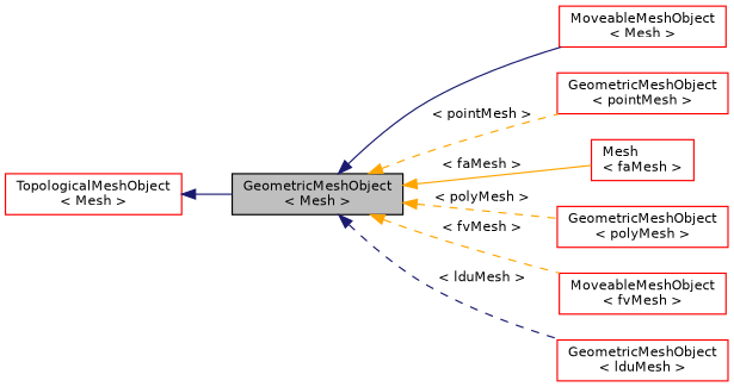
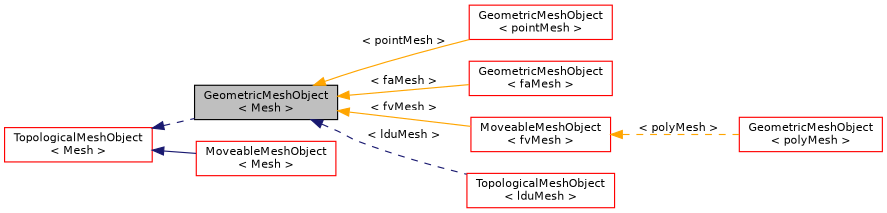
  digraph {
    rankdir=LR
    node [color=red fontname=Helvetica fontsize=10 shape=record]
    edge [color=orange dir=back fontname=Helvetica fontsize=10 labelfontname=Helvetica labelfontsize=10 style=dashed]
    n1 [color=black fillcolor=grey75 fontcolor=black height=0.2 label="GeometricMeshObject\l\< Mesh \>" style=filled width=0.4]
    n2 [height=0.2 label="MoveableMeshObject\l\< Mesh \>" width=0.4]
    n3 [height=0.2 label="GeometricMeshObject\l\< pointMesh \>" width=0.4]
-   n4 [height=0.2 label="Mesh\l\< faMesh \>" width=0.4]
+   n4 [height=0.2 label="GeometricMeshObject\l\< faMesh \>" width=0.4]
    n5 [height=0.2 label="GeometricMeshObject\l\< polyMesh \>" width=0.4]
    n6 [height=0.2 label="MoveableMeshObject\l\< fvMesh \>" width=0.4]
-   n7 [height=0.2 label="GeometricMeshObject\l\< lduMesh \>" width=0.4]
+   n7 [height=0.2 label="TopologicalMeshObject\l\< lduMesh \>" width=0.4]
    n8 [height=0.2 label="TopologicalMeshObject\l\< Mesh \>" width=0.4]
-   n1 -> n2 [color=midnightblue style=solid]
-   n1 -> n3 [label=" \< pointMesh \>"]
+   n8 -> n2 [color=midnightblue style=solid]
+   n1 -> n3 [label=" \< pointMesh \>" style=solid]
    n1 -> n4 [label=" \< faMesh \>" style=solid]
-   n1 -> n5 [label=" \< polyMesh \>"]
-   n1 -> n6 [label=" \< fvMesh \>"]
+   n6 -> n5 [label=" \< polyMesh \>"]
+   n1 -> n6 [label=" \< fvMesh \>" style=solid]
    n1 -> n7 [color=midnightblue label=" \< lduMesh \>"]
-   n8 -> n1 [color=midnightblue style=solid]
+   n8 -> n1 [color=midnightblue]
  }
